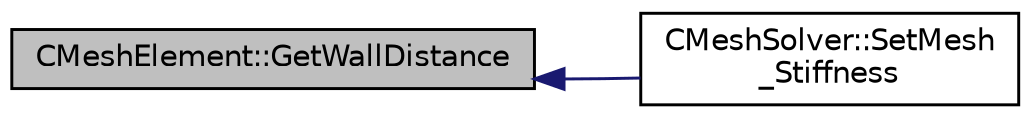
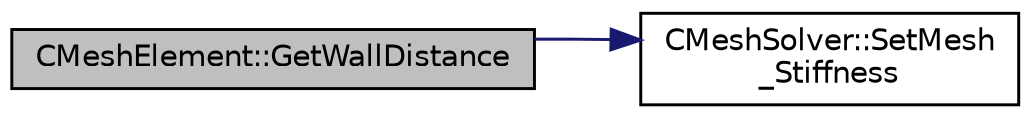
  digraph {
    rankdir=LR
    node [color=black fontname=Helvetica fontsize=10 shape=record style=filled]
    n1 [fillcolor=grey75 fontcolor=black height=0.2 label="CMeshElement::GetWallDistance" width=0.4]
    n2 [fillcolor=white height=0.2 label="CMeshSolver::SetMesh\l_Stiffness" width=0.4]
-   n1 -> n2 [color=midnightblue dir=back fontname=Helvetica fontsize=10 labelfontname=Helvetica labelfontsize=10 style=solid]
+   n2 -> n1 [color=midnightblue dir=back fontname=Helvetica fontsize=10 labelfontname=Helvetica labelfontsize=10 style=solid]
  }
